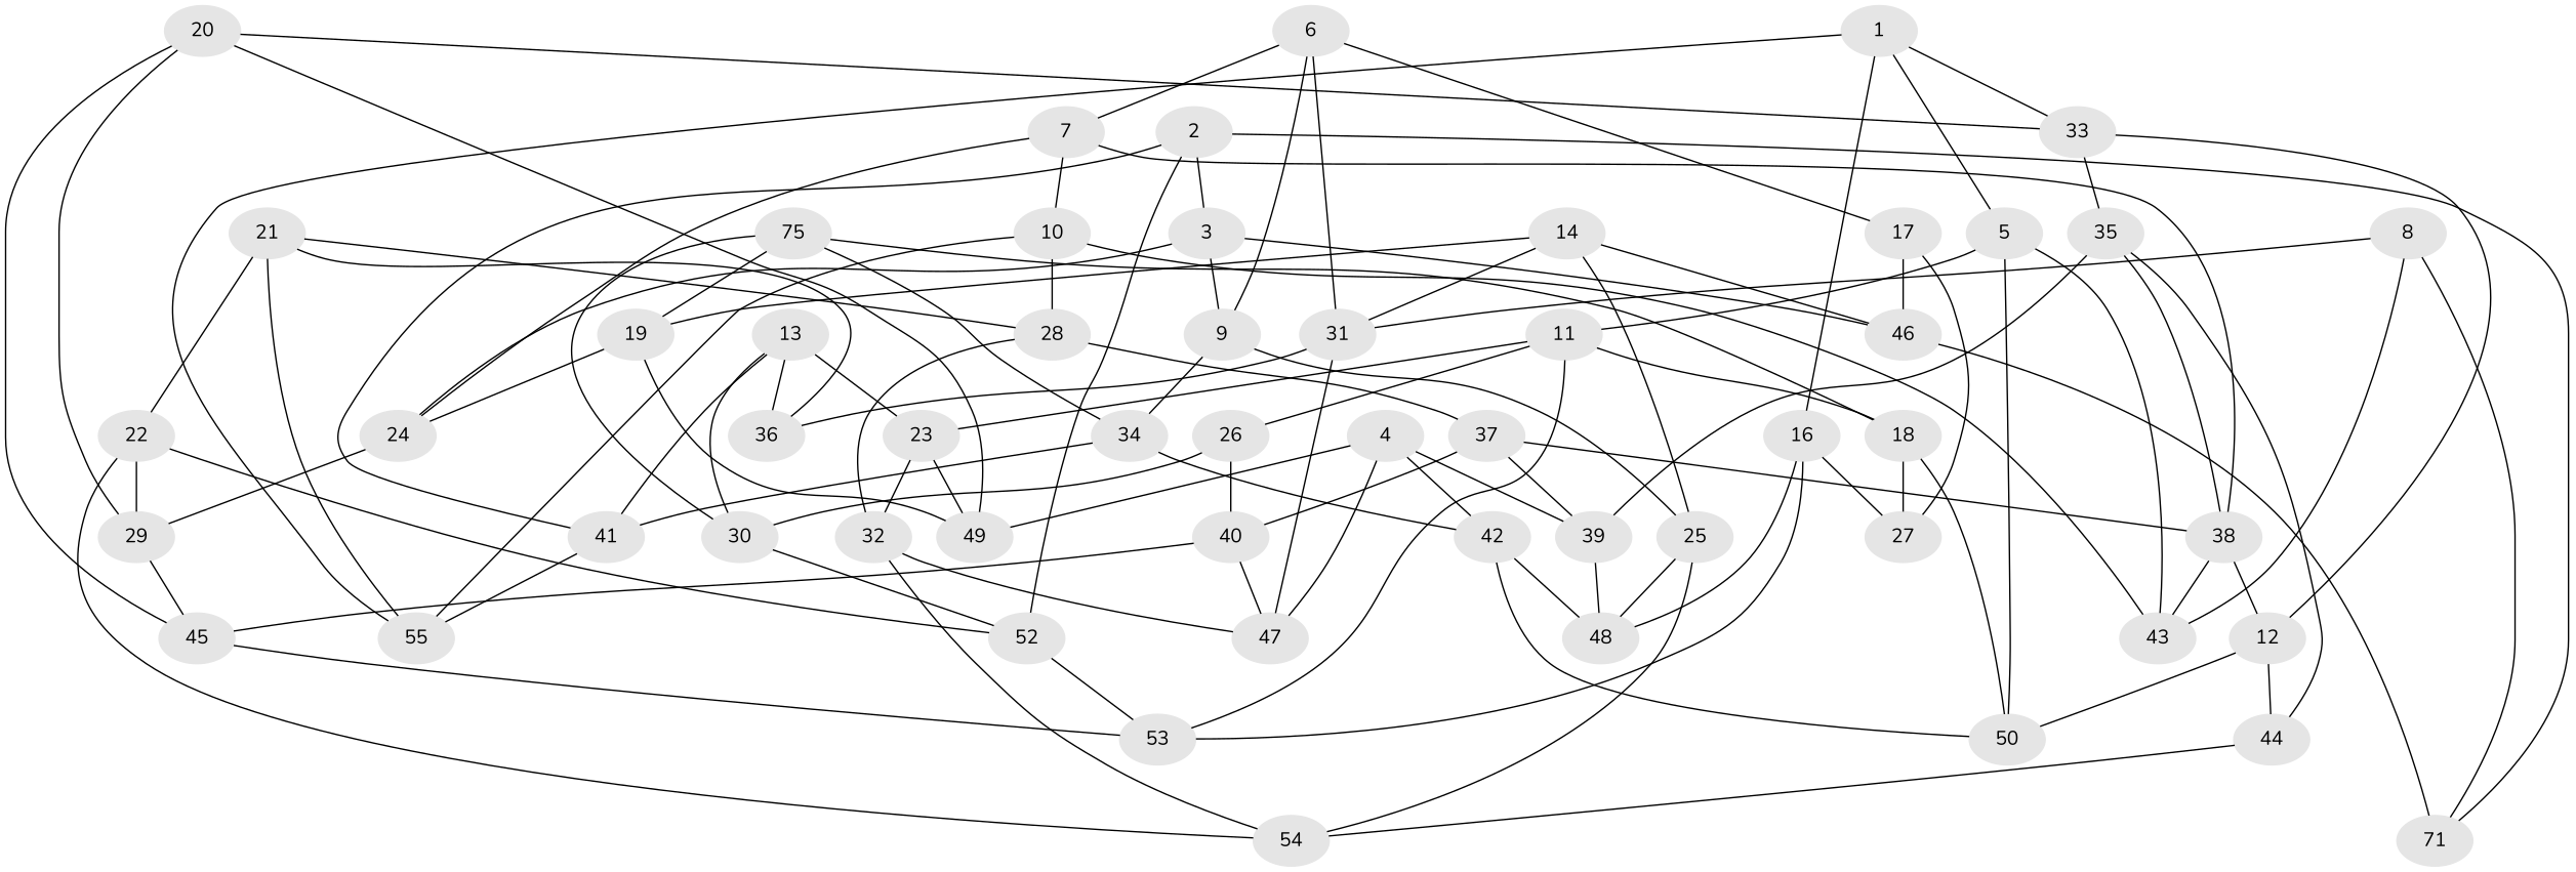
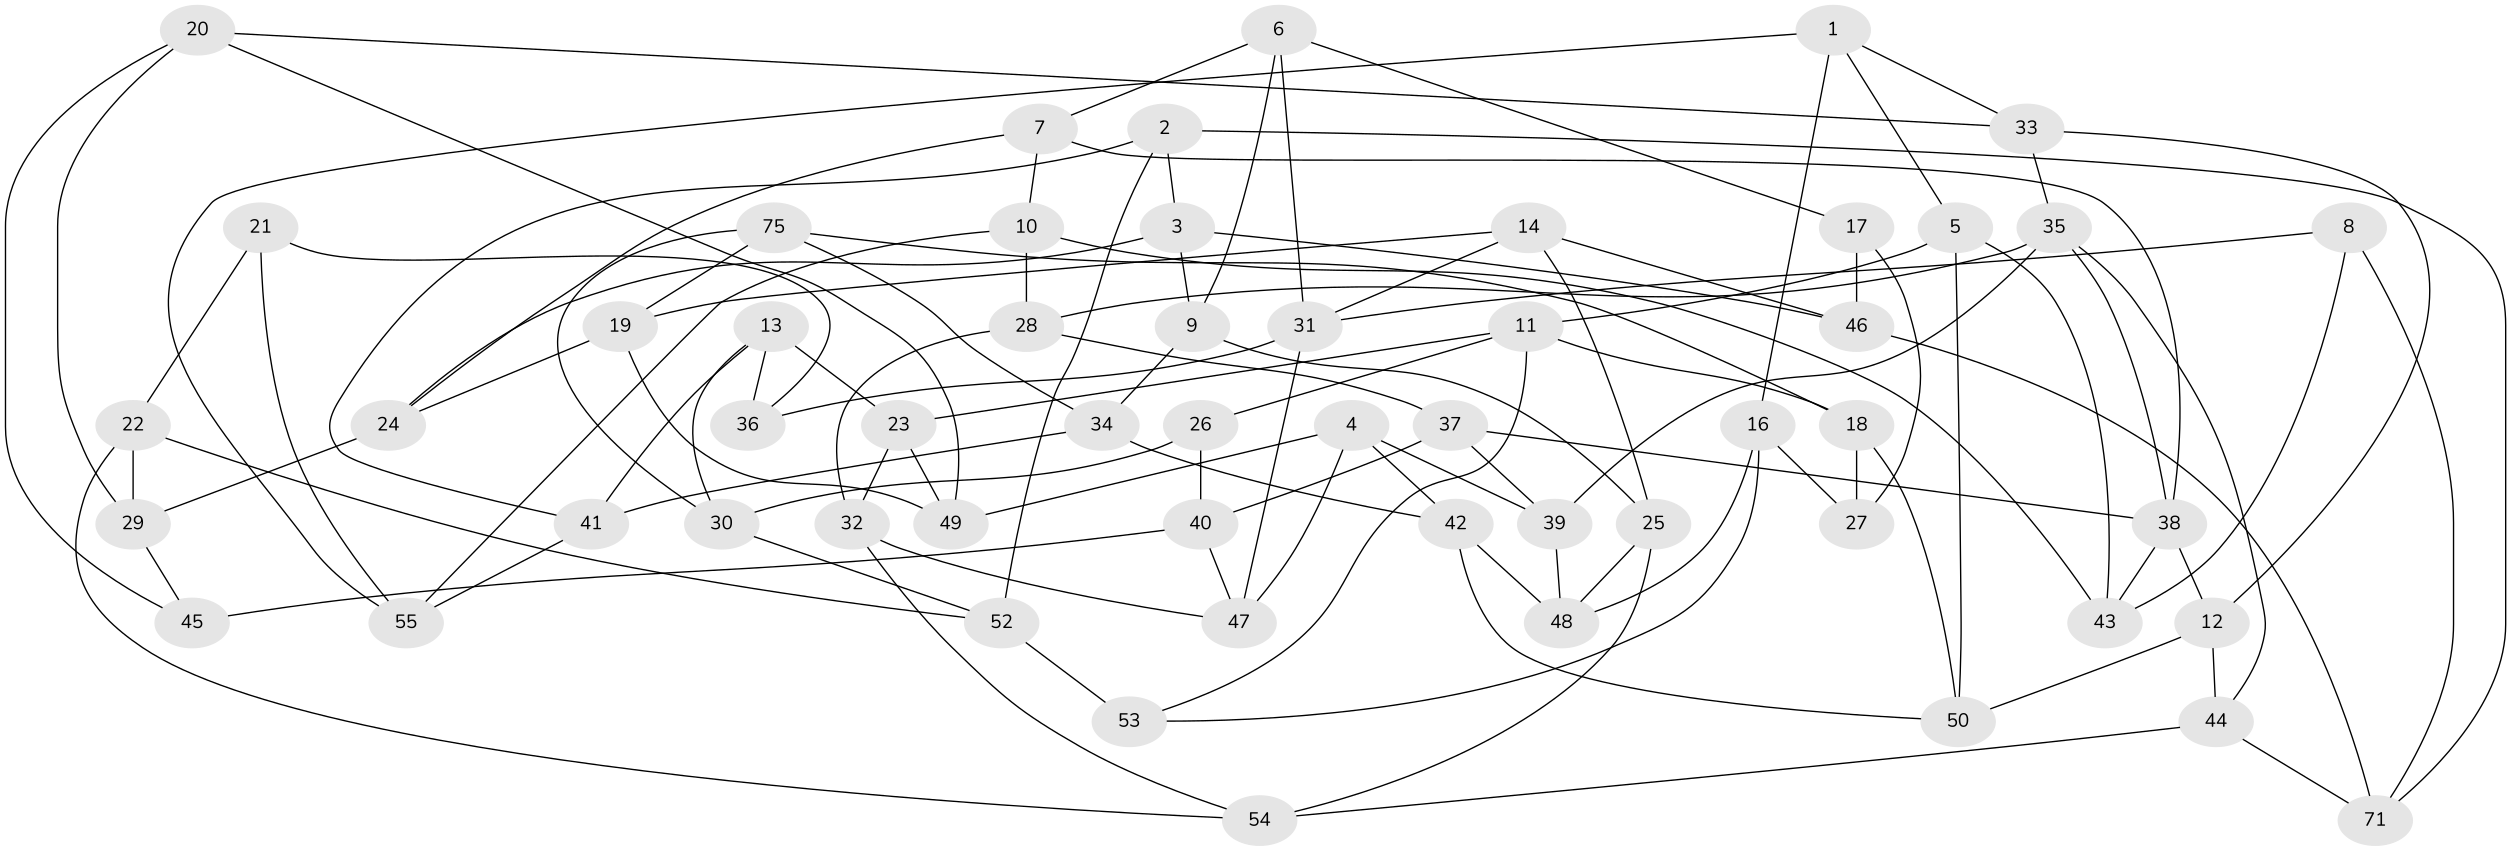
  graph {
    fontname=Nunito
    node [color=gray90 fontname=Nunito style=filled]
    edge [fontname=Nunito]
    1
    5
    16
    33
    55
    11
    43
    50
    53
    27
    48
    35
    2
    3
    41
    n16 [label=71]
    52
    9
    24
    46
    25
    34
    29
    4
    39
    42
    47
    49
    23
    26
    18
    6
    7
    17
    31
    10
    38
    28
    12
    8
    44
    36
    54
    32
    37
    30
    40
    13
    14
    19
    n51 [label=75]
    20
    45
    21
    22
    1 -- 5
    1 -- 16
    1 -- 33
    1 -- 55
    5 -- 11
    5 -- 43
    5 -- 50
    16 -- 53
    16 -- 27
    16 -- 48
    33 -- 35
    11 -- 53
    11 -- 23
    11 -- 26
    11 -- 18
    35 -- 39
    35 -- 38
    35 -- 44
    2 -- 3
    2 -- 41
    2 -- n16
    2 -- 52
    3 -- 9
    3 -- 24
    3 -- 46
    41 -- 55
    52 -- 53
    9 -- 25
    9 -- 34
    24 -- 29
    46 -- n16
    25 -- 48
    25 -- 54
    34 -- 41
    34 -- 42
    29 -- 45
    4 -- 39
    4 -- 42
    4 -- 47
    4 -- 49
    39 -- 48
    42 -- 50
    42 -- 48
    23 -- 49
    23 -- 32
    26 -- 30
    26 -- 40
    18 -- 50
    18 -- 27
    6 -- 9
    6 -- 7
    6 -- 17
    6 -- 31
    7 -- 24
    7 -- 10
    7 -- 38
    17 -- 27
    17 -- 46
    31 -- 47
    31 -- 36
    10 -- 55
    10 -- 43
    10 -- 28
    38 -- 43
    38 -- 12
    28 -- 32
    28 -- 37
    12 -- 33
    12 -- 50
    12 -- 44
    8 -- 43
    8 -- n16
    8 -- 31
+   44 -- n16
    44 -- 54
    32 -- 47
    32 -- 54
    37 -- 39
    37 -- 38
    37 -- 40
    30 -- 52
    40 -- 47
    40 -- 45
    13 -- 41
    13 -- 23
    13 -- 36
    13 -- 30
    14 -- 46
    14 -- 25
    14 -- 31
    14 -- 19
    19 -- 24
    19 -- 49
    n51 -- 34
    n51 -- 18
    n51 -- 30
    n51 -- 19
    20 -- 33
    20 -- 29
    20 -- 49
    20 -- 45
-   45 -- 53
    21 -- 55
-   21 -- 28
+   35 -- 28
    21 -- 36
    21 -- 22
    22 -- 52
    22 -- 29
    22 -- 54
  }
